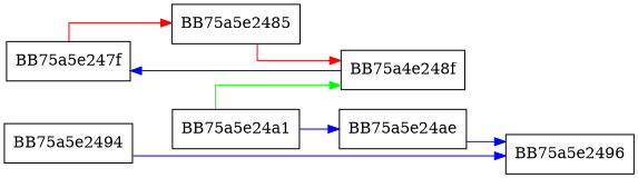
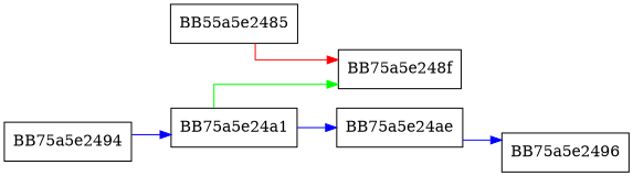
  digraph {
    rankdir=LR
    splines=ortho
    node [shape=box]
    edge [color=blue]
-   BB75a5e247f
-   BB75a5e2485
+   BB75a5e2485 [label=BB55a5e2485]
    BB75a5e2494
    BB75a5e2496
-   BB75a5e248f [label=BB75a4e248f]
+   BB75a5e248f
    BB75a5e24a1
    BB75a5e24ae
-   BB75a5e247f -> BB75a5e2485 [color=red]
    BB75a5e2485 -> BB75a5e248f [color=red]
-   BB75a5e2494 -> BB75a5e2496
-   BB75a5e248f -> BB75a5e247f
+   BB75a5e2494 -> BB75a5e24a1
    BB75a5e24a1 -> BB75a5e248f [color=green]
    BB75a5e24a1 -> BB75a5e24ae
    BB75a5e24ae -> BB75a5e2496
  }
